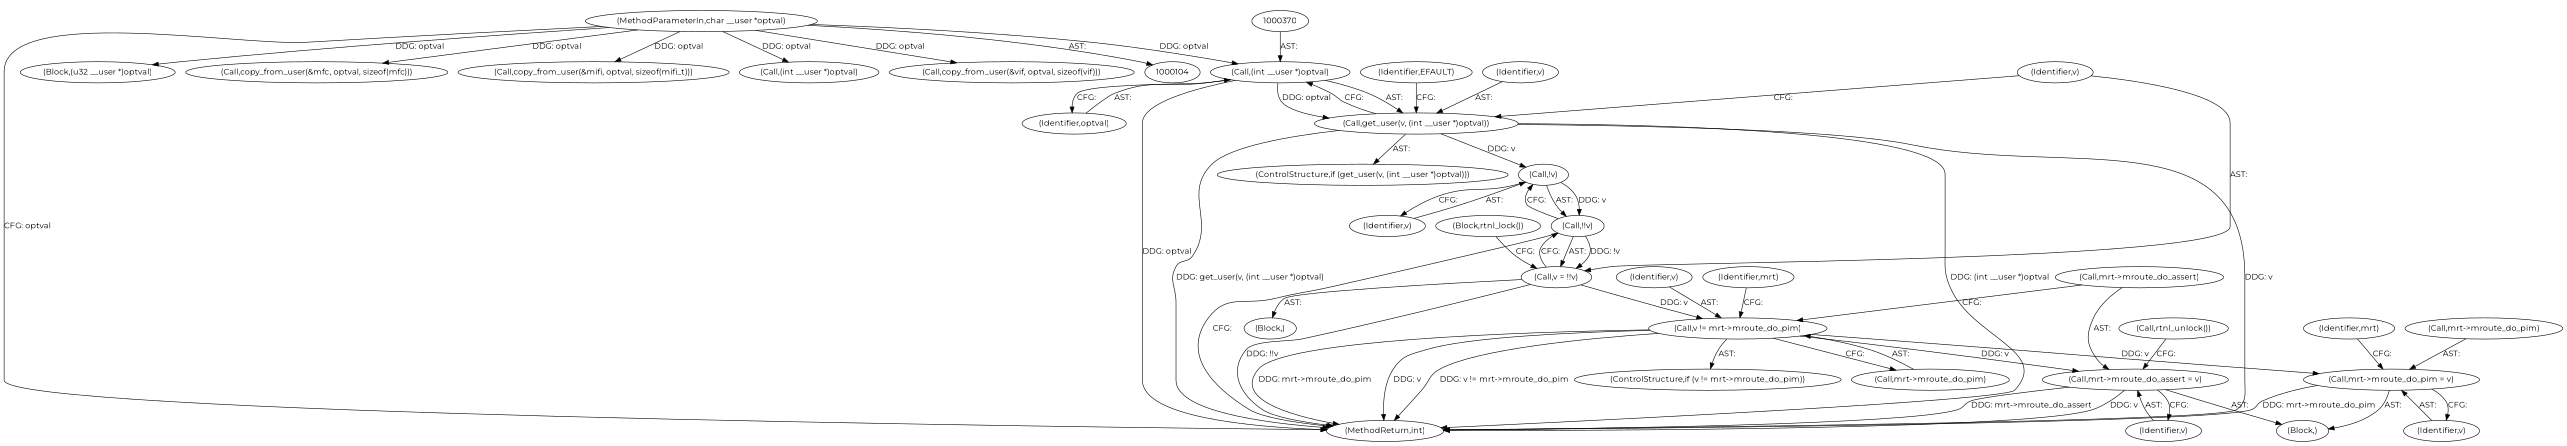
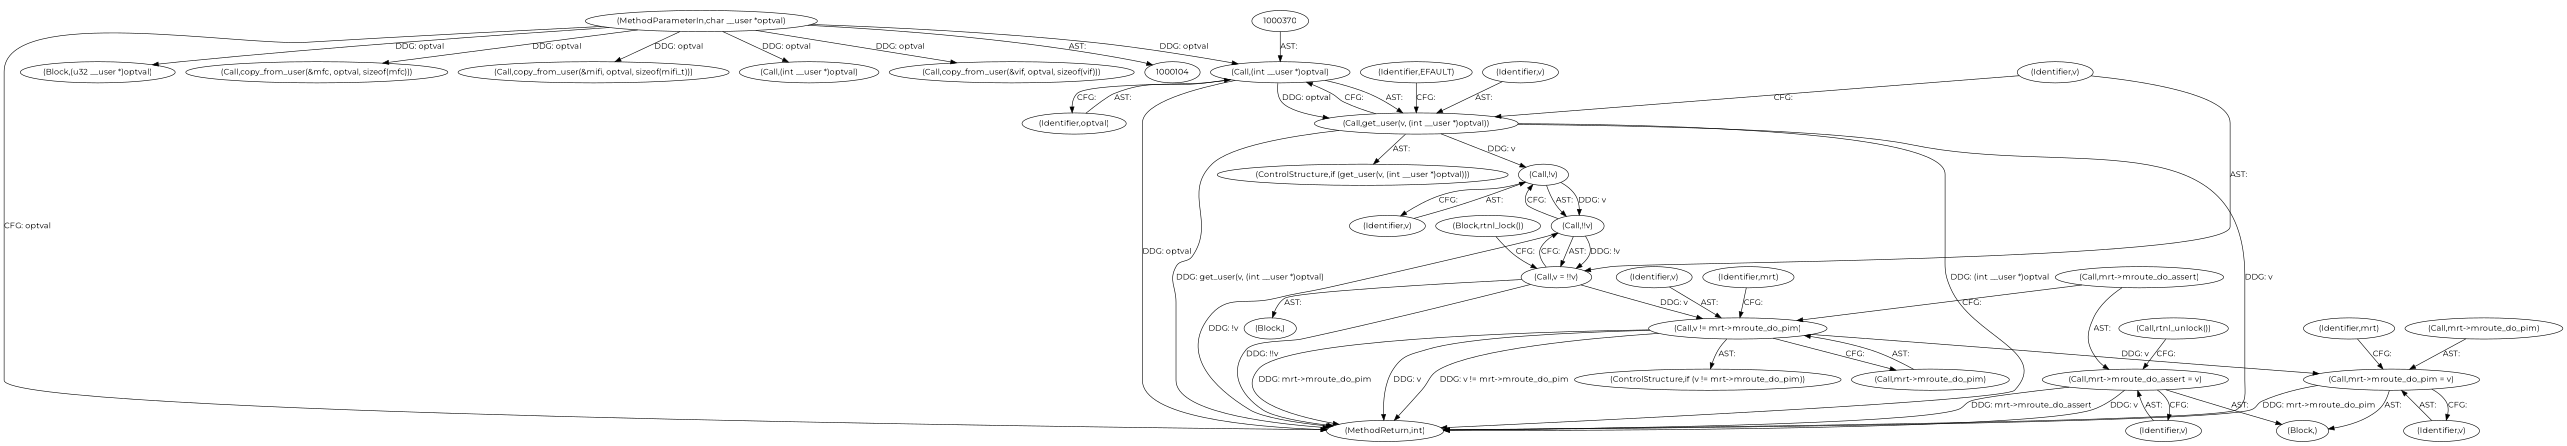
  digraph {
    fontname=Montserrat
    node [fontname=Montserrat]
    edge [fontname=Montserrat]
    n1 [label="(Call,(int __user *)optval)"]
    n2 [label="(Call,get_user(v, (int __user *)optval))"]
    n3 [label="(MethodReturn,int)"]
    n4 [label="(Identifier,optval)"]
    n5 [label="(Call,!v)"]
    n6 [label="(ControlStructure,if (get_user(v, (int __user *)optval)))"]
    n7 [label="(MethodParameterIn,char __user *optval)"]
    n8 [label="(Block,(u32 __user *)optval)"]
    n9 [label="(Call,copy_from_user(&mfc, optval, sizeof(mfc)))"]
    n10 [label="(Call,copy_from_user(&mifi, optval, sizeof(mifi_t)))"]
    n11 [label="(Call,(int __user *)optval)"]
    n12 [label="(Call,copy_from_user(&vif, optval, sizeof(vif)))"]
    1000104
    n14 [label="(Call,!!v)"]
    n15 [label="(Identifier,v)"]
    n16 [label="(Call,v = !!v)"]
    n17 [label="(Call,v != mrt->mroute_do_pim)"]
    n18 [label="(Block,)"]
    n19 [label="(Call,mrt->mroute_do_pim = v)"]
    n20 [label="(Call,mrt->mroute_do_assert = v)"]
    n21 [label="(ControlStructure,if (v != mrt->mroute_do_pim))"]
    n22 [label="(Call,mrt->mroute_do_pim)"]
    n23 [label="(Identifier,v)"]
    n24 [label="(Block,)"]
    n25 [label="(Identifier,v)"]
    n26 [label="(Identifier,v)"]
    n27 [label="(Identifier,v)"]
    n28 [label="(Identifier,mrt)"]
    n29 [label="(Identifier,mrt)"]
    n30 [label="(Block,rtnl_lock())"]
    n31 [label="(Identifier,EFAULT)"]
    n32 [label="(Call,rtnl_unlock())"]
    n33 [label="(Call,mrt->mroute_do_assert)"]
    n34 [label="(Identifier,v)"]
    n35 [label="(Call,mrt->mroute_do_pim)"]
    1000370
    n1 -> n2 [label="AST: "]
    n1 -> n2 [label="DDG: optval"]
    n1 -> n3 [label="DDG: optval"]
    n1 -> n4 [label="CFG: "]
    n2 -> n1 [label="CFG: "]
    n2 -> n3 [label="DDG: (int __user *)optval"]
    n2 -> n3 [label="DDG: v"]
    n2 -> n3 [label="DDG: get_user(v, (int __user *)optval)"]
    n2 -> n5 [label="DDG: v"]
    n2 -> n6 [label="AST: "]
    n4 -> n1 [label="AST: "]
    n5 -> n14 [label="AST: "]
    n5 -> n14 [label="DDG: v"]
    n5 -> n15 [label="CFG: "]
    n7 -> n1 [label="DDG: optval"]
    n7 -> n3 [label="CFG: optval"]
    n7 -> n8 [label="DDG: optval"]
    n7 -> n9 [label="DDG: optval"]
    n7 -> n10 [label="DDG: optval"]
    n7 -> n11 [label="DDG: optval"]
    n7 -> n12 [label="DDG: optval"]
    n7 -> 1000104 [label="AST: "]
-   n14 -> n3 [label="CFG: "]
+   n14 -> n3 [label="DDG: !v"]
    n14 -> n5 [label="CFG: "]
    n14 -> n16 [label="AST: "]
    n14 -> n16 [label="DDG: !v"]
    n15 -> n5 [label="AST: "]
    n16 -> n3 [label="DDG: !!v"]
    n16 -> n14 [label="CFG: "]
    n16 -> n17 [label="DDG: v"]
    n16 -> n18 [label="AST: "]
    n17 -> n3 [label="DDG: mrt->mroute_do_pim"]
    n17 -> n3 [label="DDG: v"]
    n17 -> n3 [label="DDG: v != mrt->mroute_do_pim"]
    n17 -> n19 [label="DDG: v"]
-   n17 -> n20 [label="DDG: v"]
    n17 -> n21 [label="AST: "]
    n17 -> n22 [label="CFG: "]
    n19 -> n3 [label="DDG: mrt->mroute_do_pim"]
    n19 -> n23 [label="CFG: "]
    n19 -> n24 [label="AST: "]
    n20 -> n3 [label="DDG: mrt->mroute_do_assert"]
    n20 -> n3 [label="DDG: v"]
    n20 -> n24 [label="AST: "]
    n20 -> n25 [label="CFG: "]
    n22 -> n17 [label="AST: "]
    n23 -> n19 [label="AST: "]
    n25 -> n20 [label="AST: "]
    n26 -> n17 [label="AST: "]
    n27 -> n2 [label="CFG: "]
    n27 -> n16 [label="AST: "]
    n28 -> n19 [label="CFG: "]
    n29 -> n17 [label="CFG: "]
    n30 -> n16 [label="CFG: "]
    n31 -> n2 [label="CFG: "]
    n32 -> n20 [label="CFG: "]
    n33 -> n17 [label="CFG: "]
    n33 -> n20 [label="AST: "]
    n34 -> n2 [label="AST: "]
    n35 -> n19 [label="AST: "]
    1000370 -> n1 [label="AST: "]
  }
